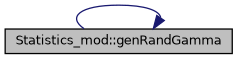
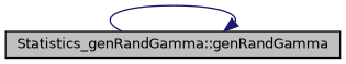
  digraph {
    rankdir=LR
-   n1 [color=black fillcolor=grey75 fontcolor=black fontname=Helvetica fontsize=10 height=0.2 label="Statistics_mod::genRandGamma" shape=record style=filled width=0.4]
+   n1 [color=black fillcolor=grey75 fontcolor=black fontname=Helvetica fontsize=10 height=0.2 label="Statistics_genRandGamma::genRandGamma" shape=record style=filled width=0.4]
    n1 -> n1 [color=midnightblue fontname=Helvetica fontsize=10 labelfontname=Helvetica labelfontsize=10 style=solid]
  }
